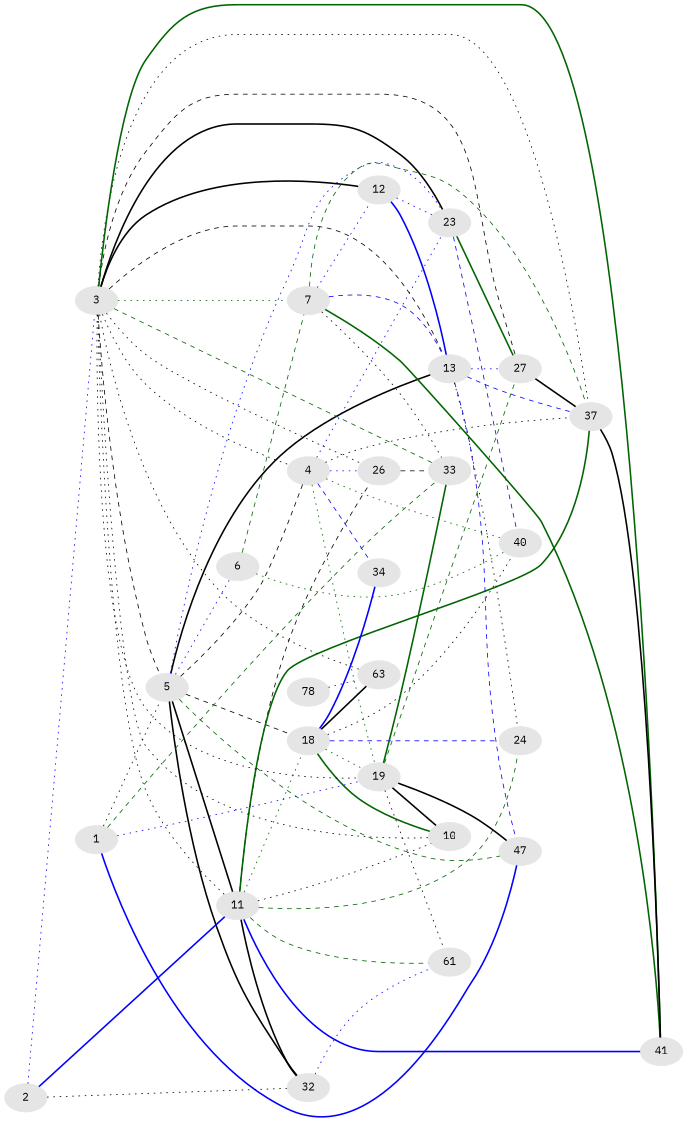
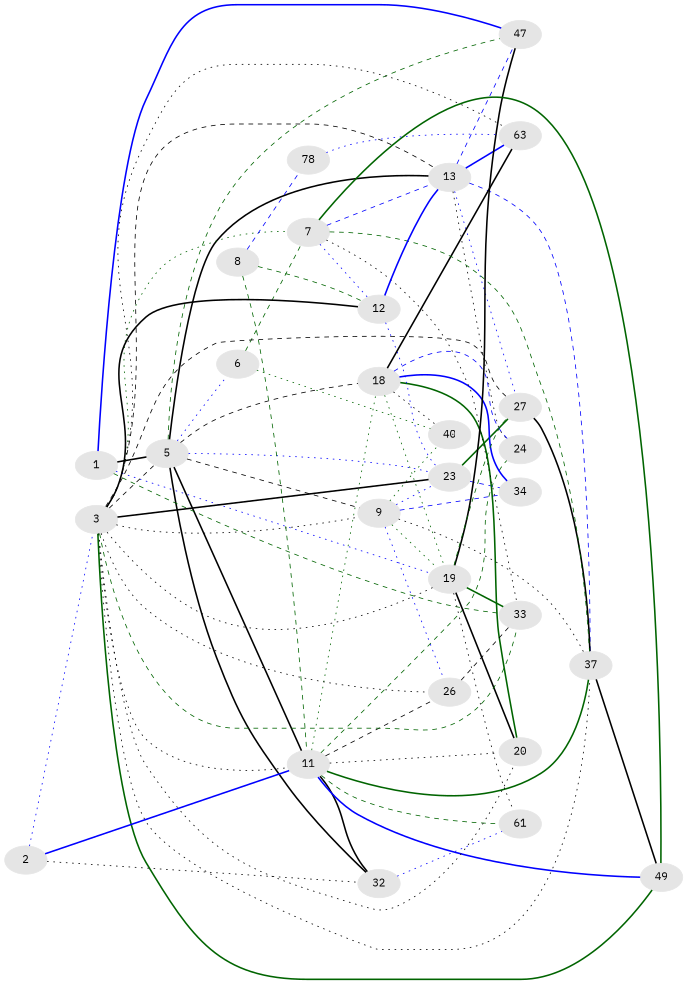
  graph {
    fontname="IBM Plex Mono"
    rankdir=LR
    node [color=gray90 fontname="IBM Plex Mono" style=filled]
    edge [color=black fontname="IBM Plex Mono" style=dotted]
    5 [super="+58+43+68"]
    47
    11 [super="+16+70+66+17"]
-   9 [super="+53+30+59" label=4]
+   9 [super="+53+30+59"]
    13 [super="+42"]
    23 [super="+25"]
    32 [super="+60"]
    6
    18 [super="+50+28"]
    1
    19 [super="+22"]
    33
-   20 [super="+52" label=10]
+   20 [super="+52"]
    27 [super="+45+38"]
    61
    3 [super="+62+51+35+4+10"]
    7 [super="+67"]
    12 [super="+14+15+29"]
    26 [super="+39"]
    37 [super="+44+56"]
-   41 [super="+57"]
+   41 [super="+57" label=49]
    63
    2
    24
    40
    34
+   8
    n28 [label=78]
    5 -- 47 [color=darkgreen style=dashed]
    5 -- 11 [style=bold weight=2]
    5 -- 9 [style=dashed]
    5 -- 13 [style=bold]
    5 -- 23 [color=blue]
    5 -- 32 [style=bold]
    5 -- 6 [color=blue]
    5 -- 18 [style=dashed]
    11 -- 32 [style=bold weight=2]
    11 -- 18 [color=darkgreen weight=2]
    11 -- 20 [weight=2]
    11 -- 61 [color=darkgreen style=dashed]
    11 -- 26 [style=dashed]
    11 -- 37 [color=darkgreen style=bold weight=2]
    11 -- 41 [color=blue style=bold weight=4]
    11 -- 24 [color=darkgreen style=dashed]
    9 -- 23 [color=blue weight=2]
    9 -- 19 [color=darkgreen]
    9 -- 26 [color=blue]
    9 -- 37
    9 -- 40 [color=darkgreen]
    9 -- 34 [color=blue style=dashed]
    13 -- 47 [color=blue style=dashed]
    13 -- 27 [color=blue]
    13 -- 37 [color=blue style=dashed]
+   13 -- 63 [color=blue style=bold]
    13 -- 24
    23 -- 27 [color=darkgreen style=bold]
-   23 -- 40 [color=blue style=dashed]
+   23 -- 34 [color=blue style=dashed]
    32 -- 61 [color=blue]
    6 -- 7 [color=darkgreen style=dashed]
    6 -- 40 [color=darkgreen]
    18 -- 19 [color=darkgreen]
    18 -- 20 [color=darkgreen style=bold]
    18 -- 63 [style=bold]
    18 -- 24 [color=blue style=dashed]
    18 -- 40
    18 -- 34 [color=blue style=bold]
-   1 -- 5
+   1 -- 5 [style=bold]
    1 -- 47 [color=blue style=bold]
    1 -- 19 [color=blue]
    1 -- 33 [color=darkgreen style=dashed]
    19 -- 47 [style=bold]
    19 -- 33 [color=darkgreen style=bold]
    19 -- 20 [style=bold]
    19 -- 27 [color=darkgreen style=dashed weight=2]
    19 -- 61
    27 -- 37 [style=bold]
    3 -- 5 [style=dashed]
    3 -- 11
    3 -- 9
    3 -- 13 [style=dashed]
    3 -- 23 [style=bold weight=2]
    3 -- 19
    3 -- 33 [color=darkgreen style=dashed]
    3 -- 20
    3 -- 27 [style=dashed]
    3 -- 7 [color=darkgreen]
    3 -- 12 [style=bold weight=3]
    3 -- 26
    3 -- 37
    3 -- 41 [color=darkgreen style=bold]
    3 -- 63
    7 -- 13 [color=blue style=dashed]
    7 -- 33
    7 -- 12 [color=blue]
    7 -- 37 [color=darkgreen style=dashed]
    7 -- 41 [color=darkgreen style=bold]
    12 -- 13 [color=blue style=bold]
    12 -- 23 [color=blue]
    26 -- 33 [style=dashed]
    37 -- 41 [style=bold]
    2 -- 11 [color=blue style=bold]
    2 -- 32
    2 -- 3 [color=blue]
+   8 -- 11 [color=darkgreen style=dashed]
+   8 -- 12 [color=darkgreen style=dashed]
+   8 -- n28 [color=blue style=dashed]
    n28 -- 63 [color=blue]
  }
